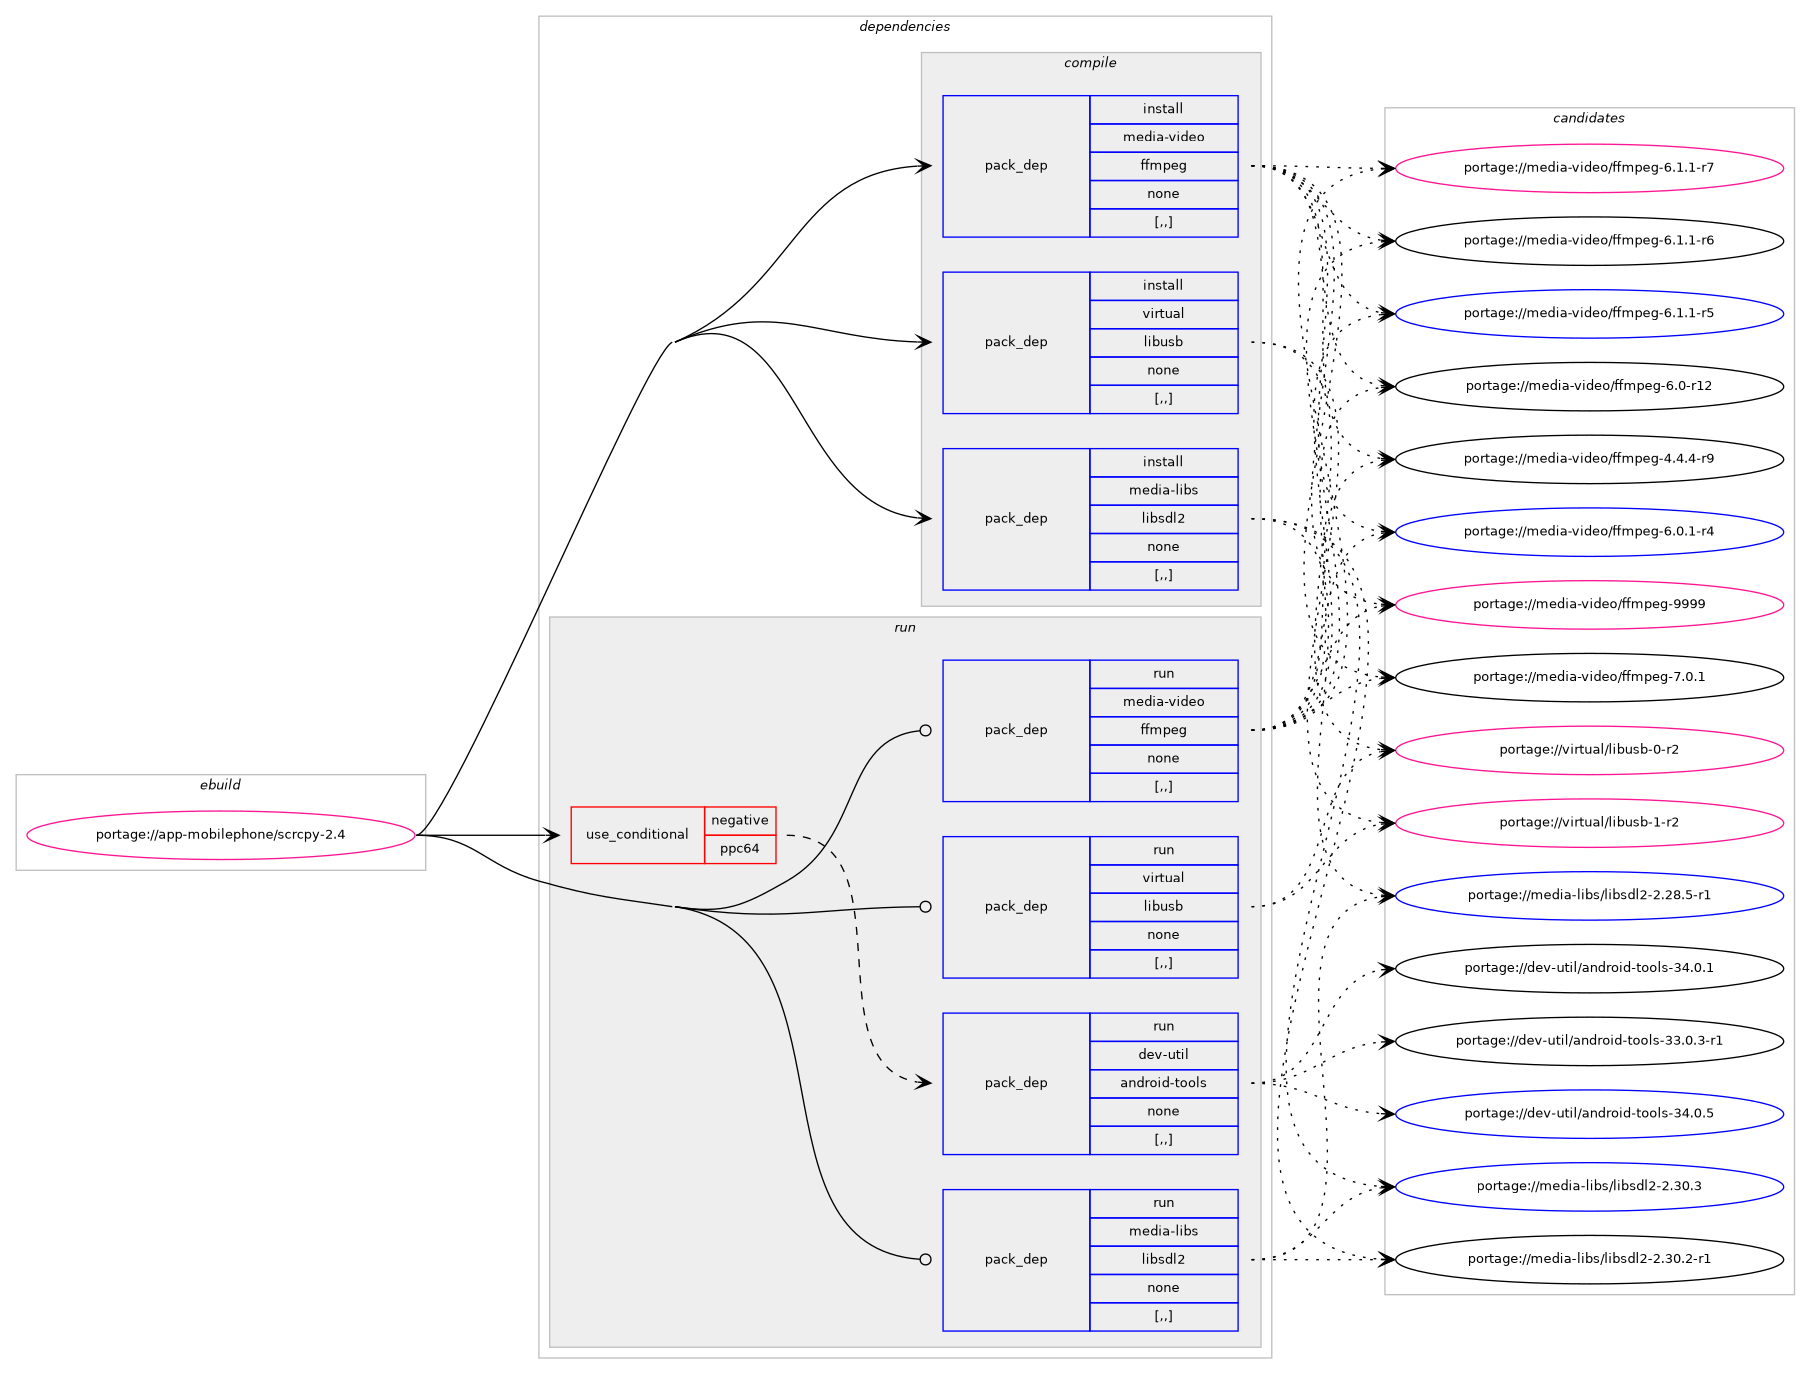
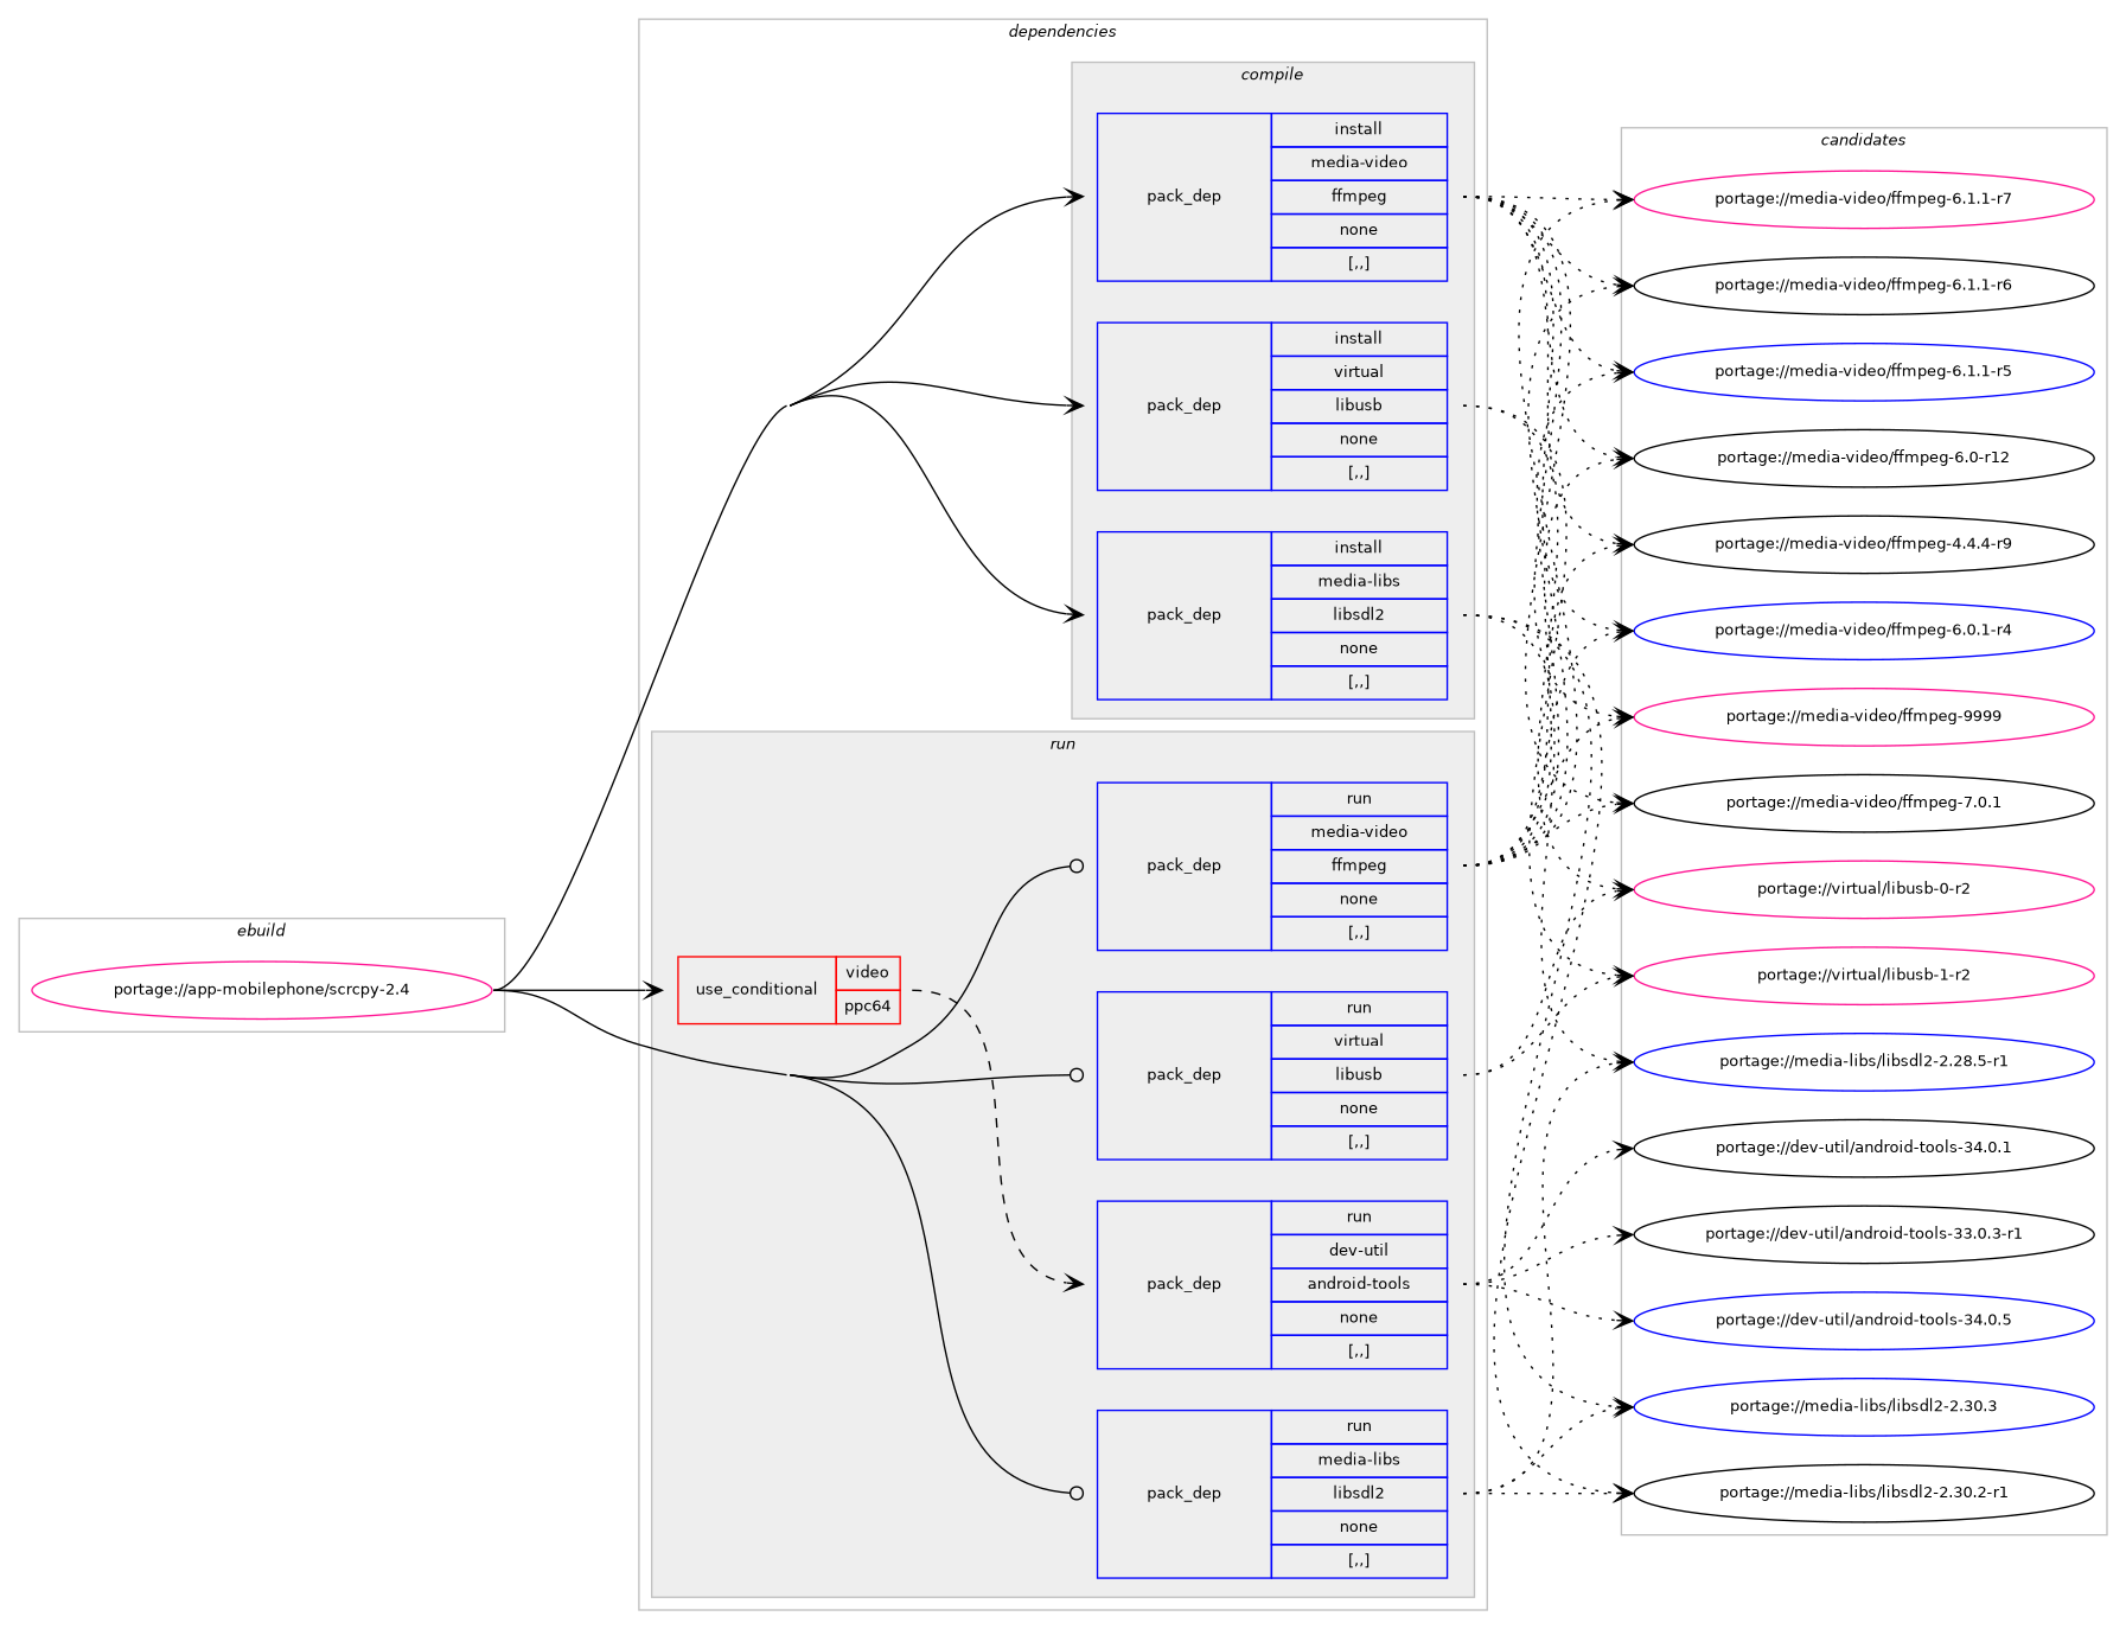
  digraph {
    compound=true
    concentrate=true
    fontname=Helvetica
    fontsize=10
    newrank=true
    rankdir=LR
    ranksep=1.5
    node [color=blue fontname=Helvetica fontsize=10]
    edge [arrowhead=vee headport=w style=dotted tailport=e weight=100]
    n1 [color=deeppink label="portage://app-mobilephone/scrcpy-2.4" width=4]
    n2 [label=<<TABLE BORDER="0" CELLBORDER="1" CELLSPACING="0" CELLPADDING="4" WIDTH="220"><TR><TD ROWSPAN="6" CELLPADDING="30">pack_dep</TD></TR><TR><TD WIDTH="110">install</TD></TR><TR><TD>media-libs</TD></TR><TR><TD>libsdl2</TD></TR><TR><TD>none</TD></TR><TR><TD>[,,]</TD></TR></TABLE>> shape=none]
    n3 [label=<<TABLE BORDER="0" CELLBORDER="1" CELLSPACING="0" CELLPADDING="4" WIDTH="220"><TR><TD ROWSPAN="6" CELLPADDING="30">pack_dep</TD></TR><TR><TD WIDTH="110">install</TD></TR><TR><TD>media-video</TD></TR><TR><TD>ffmpeg</TD></TR><TR><TD>none</TD></TR><TR><TD>[,,]</TD></TR></TABLE>> shape=none]
    n4 [label=<<TABLE BORDER="0" CELLBORDER="1" CELLSPACING="0" CELLPADDING="4" WIDTH="220"><TR><TD ROWSPAN="6" CELLPADDING="30">pack_dep</TD></TR><TR><TD WIDTH="110">install</TD></TR><TR><TD>virtual</TD></TR><TR><TD>libusb</TD></TR><TR><TD>none</TD></TR><TR><TD>[,,]</TD></TR></TABLE>> shape=none]
    n5 [label=<<TABLE BORDER="0" CELLBORDER="1" CELLSPACING="0" CELLPADDING="4" WIDTH="220"><TR><TD ROWSPAN="6" CELLPADDING="30">pack_dep</TD></TR><TR><TD WIDTH="110">run</TD></TR><TR><TD>dev-util</TD></TR><TR><TD>android-tools</TD></TR><TR><TD>none</TD></TR><TR><TD>[,,]</TD></TR></TABLE>> shape=none]
-   n6 [color=red label=<<TABLE BORDER="0" CELLBORDER="1" CELLSPACING="0" CELLPADDING="4"><TR><TD ROWSPAN="3" CELLPADDING="10">use_conditional</TD></TR><TR><TD>negative</TD></TR><TR><TD>ppc64</TD></TR></TABLE>> shape=none]
+   n6 [color=red label=<<TABLE BORDER="0" CELLBORDER="1" CELLSPACING="0" CELLPADDING="4"><TR><TD ROWSPAN="3" CELLPADDING="10">use_conditional</TD></TR><TR><TD>video</TD></TR><TR><TD>ppc64</TD></TR></TABLE>> shape=none]
    n7 [label=<<TABLE BORDER="0" CELLBORDER="1" CELLSPACING="0" CELLPADDING="4" WIDTH="220"><TR><TD ROWSPAN="6" CELLPADDING="30">pack_dep</TD></TR><TR><TD WIDTH="110">run</TD></TR><TR><TD>media-libs</TD></TR><TR><TD>libsdl2</TD></TR><TR><TD>none</TD></TR><TR><TD>[,,]</TD></TR></TABLE>> shape=none]
    n8 [label=<<TABLE BORDER="0" CELLBORDER="1" CELLSPACING="0" CELLPADDING="4" WIDTH="220"><TR><TD ROWSPAN="6" CELLPADDING="30">pack_dep</TD></TR><TR><TD WIDTH="110">run</TD></TR><TR><TD>media-video</TD></TR><TR><TD>ffmpeg</TD></TR><TR><TD>none</TD></TR><TR><TD>[,,]</TD></TR></TABLE>> shape=none]
    n9 [label=<<TABLE BORDER="0" CELLBORDER="1" CELLSPACING="0" CELLPADDING="4" WIDTH="220"><TR><TD ROWSPAN="6" CELLPADDING="30">pack_dep</TD></TR><TR><TD WIDTH="110">run</TD></TR><TR><TD>virtual</TD></TR><TR><TD>libusb</TD></TR><TR><TD>none</TD></TR><TR><TD>[,,]</TD></TR></TABLE>> shape=none]
    n10 [label="portage://media-libs/libsdl2-2.30.3" width=4]
    n11 [color=black label="portage://media-libs/libsdl2-2.30.2-r1" width=4]
    n12 [label="portage://media-libs/libsdl2-2.28.5-r1" width=4]
    n13 [color=deeppink label="portage://media-video/ffmpeg-9999" width=4]
    n14 [color=black label="portage://media-video/ffmpeg-7.0.1" width=4]
    n15 [color=deeppink label="portage://media-video/ffmpeg-6.1.1-r7" width=4]
    n16 [color=black label="portage://media-video/ffmpeg-6.1.1-r6" width=4]
    n17 [label="portage://media-video/ffmpeg-6.1.1-r5" width=4]
    n18 [label="portage://media-video/ffmpeg-6.0.1-r4" width=4]
    n19 [color=black label="portage://media-video/ffmpeg-6.0-r12" width=4]
    n20 [color=black label="portage://media-video/ffmpeg-4.4.4-r9" width=4]
    n21 [color=deeppink label="portage://virtual/libusb-1-r2" width=4]
    n22 [color=deeppink label="portage://virtual/libusb-0-r2" width=4]
    n23 [label="portage://dev-util/android-tools-34.0.5" width=4]
    n24 [color=black label="portage://dev-util/android-tools-34.0.1" width=4]
    n25 [color=black label="portage://dev-util/android-tools-33.0.3-r1" width=4]
    subgraph cluster_1 {
      color=gray
      label=<<i>ebuild</i>>
      n1
    }
    subgraph cluster_2 {
      color=gray
      label=<<i>dependencies</i>>
      subgraph cluster_3 {
        color=gray
        fillcolor="#eeeeee"
        label=<<i>compile</i>>
        style=filled
        subgraph sub_4 {
          color=gray
          fillcolor="#eeeeee"
          label=<<i>compile</i>>
          style=filled
          n2
        }
        subgraph sub_5 {
          color=gray
          fillcolor="#eeeeee"
          label=<<i>compile</i>>
          style=filled
          n3
        }
        subgraph sub_6 {
          color=gray
          fillcolor="#eeeeee"
          label=<<i>compile</i>>
          style=filled
          n4
        }
      }
      subgraph cluster_7 {
        color=gray
        fillcolor="#eeeeee"
        label=<<i>compile and run</i>>
        style=filled
      }
      subgraph cluster_8 {
        color=gray
        fillcolor="#eeeeee"
        label=<<i>run</i>>
        style=filled
        subgraph sub_9 {
          color=gray
          fillcolor="#eeeeee"
          label=<<i>run</i>>
          style=filled
          n6
          subgraph sub_10 {
            color=gray
            fillcolor="#eeeeee"
            label=<<i>run</i>>
            style=filled
            n5
          }
        }
        subgraph sub_11 {
          color=gray
          fillcolor="#eeeeee"
          label=<<i>run</i>>
          style=filled
          n7
        }
        subgraph sub_12 {
          color=gray
          fillcolor="#eeeeee"
          label=<<i>run</i>>
          style=filled
          n8
        }
        subgraph sub_13 {
          color=gray
          fillcolor="#eeeeee"
          label=<<i>run</i>>
          style=filled
          n9
        }
      }
    }
    subgraph cluster_14 {
      color=gray
      label=<<i>candidates</i>>
      rank=same
      subgraph sub_15 {
        color=black
        label=<<i>candidates</i>>
        nodesep=1
        rank=same
        n10
        n11
        n12
      }
      subgraph sub_16 {
        color=black
        label=<<i>candidates</i>>
        nodesep=1
        rank=same
        n13
        n14
        n15
        n16
        n17
        n18
        n19
        n20
      }
      subgraph sub_17 {
        color=black
        label=<<i>candidates</i>>
        nodesep=1
        rank=same
        n21
        n22
      }
      subgraph sub_18 {
        color=black
        label=<<i>candidates</i>>
        nodesep=1
        rank=same
        n23
        n24
        n25
      }
      subgraph sub_19 {
        color=black
        label=<<i>candidates</i>>
        nodesep=1
        rank=same
        n10
        n11
        n12
      }
      subgraph sub_20 {
        color=black
        label=<<i>candidates</i>>
        nodesep=1
        rank=same
        n13
        n14
        n15
        n16
        n17
        n18
        n19
        n20
      }
      subgraph sub_21 {
        color=black
        label=<<i>candidates</i>>
        nodesep=1
        rank=same
        n21
        n22
      }
    }
    n1 -> n2 [style=solid weight=20]
    n1 -> n3 [style=solid weight=20]
    n1 -> n4 [style=solid weight=20]
    n1 -> n6 [style=solid weight=20]
    n1 -> n7 [arrowhead=odot style=solid weight=20]
    n1 -> n8 [arrowhead=odot style=solid weight=20]
    n1 -> n9 [arrowhead=odot style=solid weight=20]
    n2 -> n10
    n2 -> n11
    n2 -> n12
    n3 -> n13
    n3 -> n14
    n3 -> n15
    n3 -> n16
    n3 -> n17
    n3 -> n18
    n3 -> n19
    n3 -> n20
    n4 -> n21
    n4 -> n22
    n5 -> n23
    n5 -> n24
    n5 -> n25
    n6 -> n5 [style=dashed weight=20]
    n7 -> n10
    n7 -> n11
    n7 -> n12
    n8 -> n13
    n8 -> n14
    n8 -> n15
    n8 -> n16
    n8 -> n17
    n8 -> n18
    n8 -> n19
    n8 -> n20
    n9 -> n21
    n9 -> n22
  }
